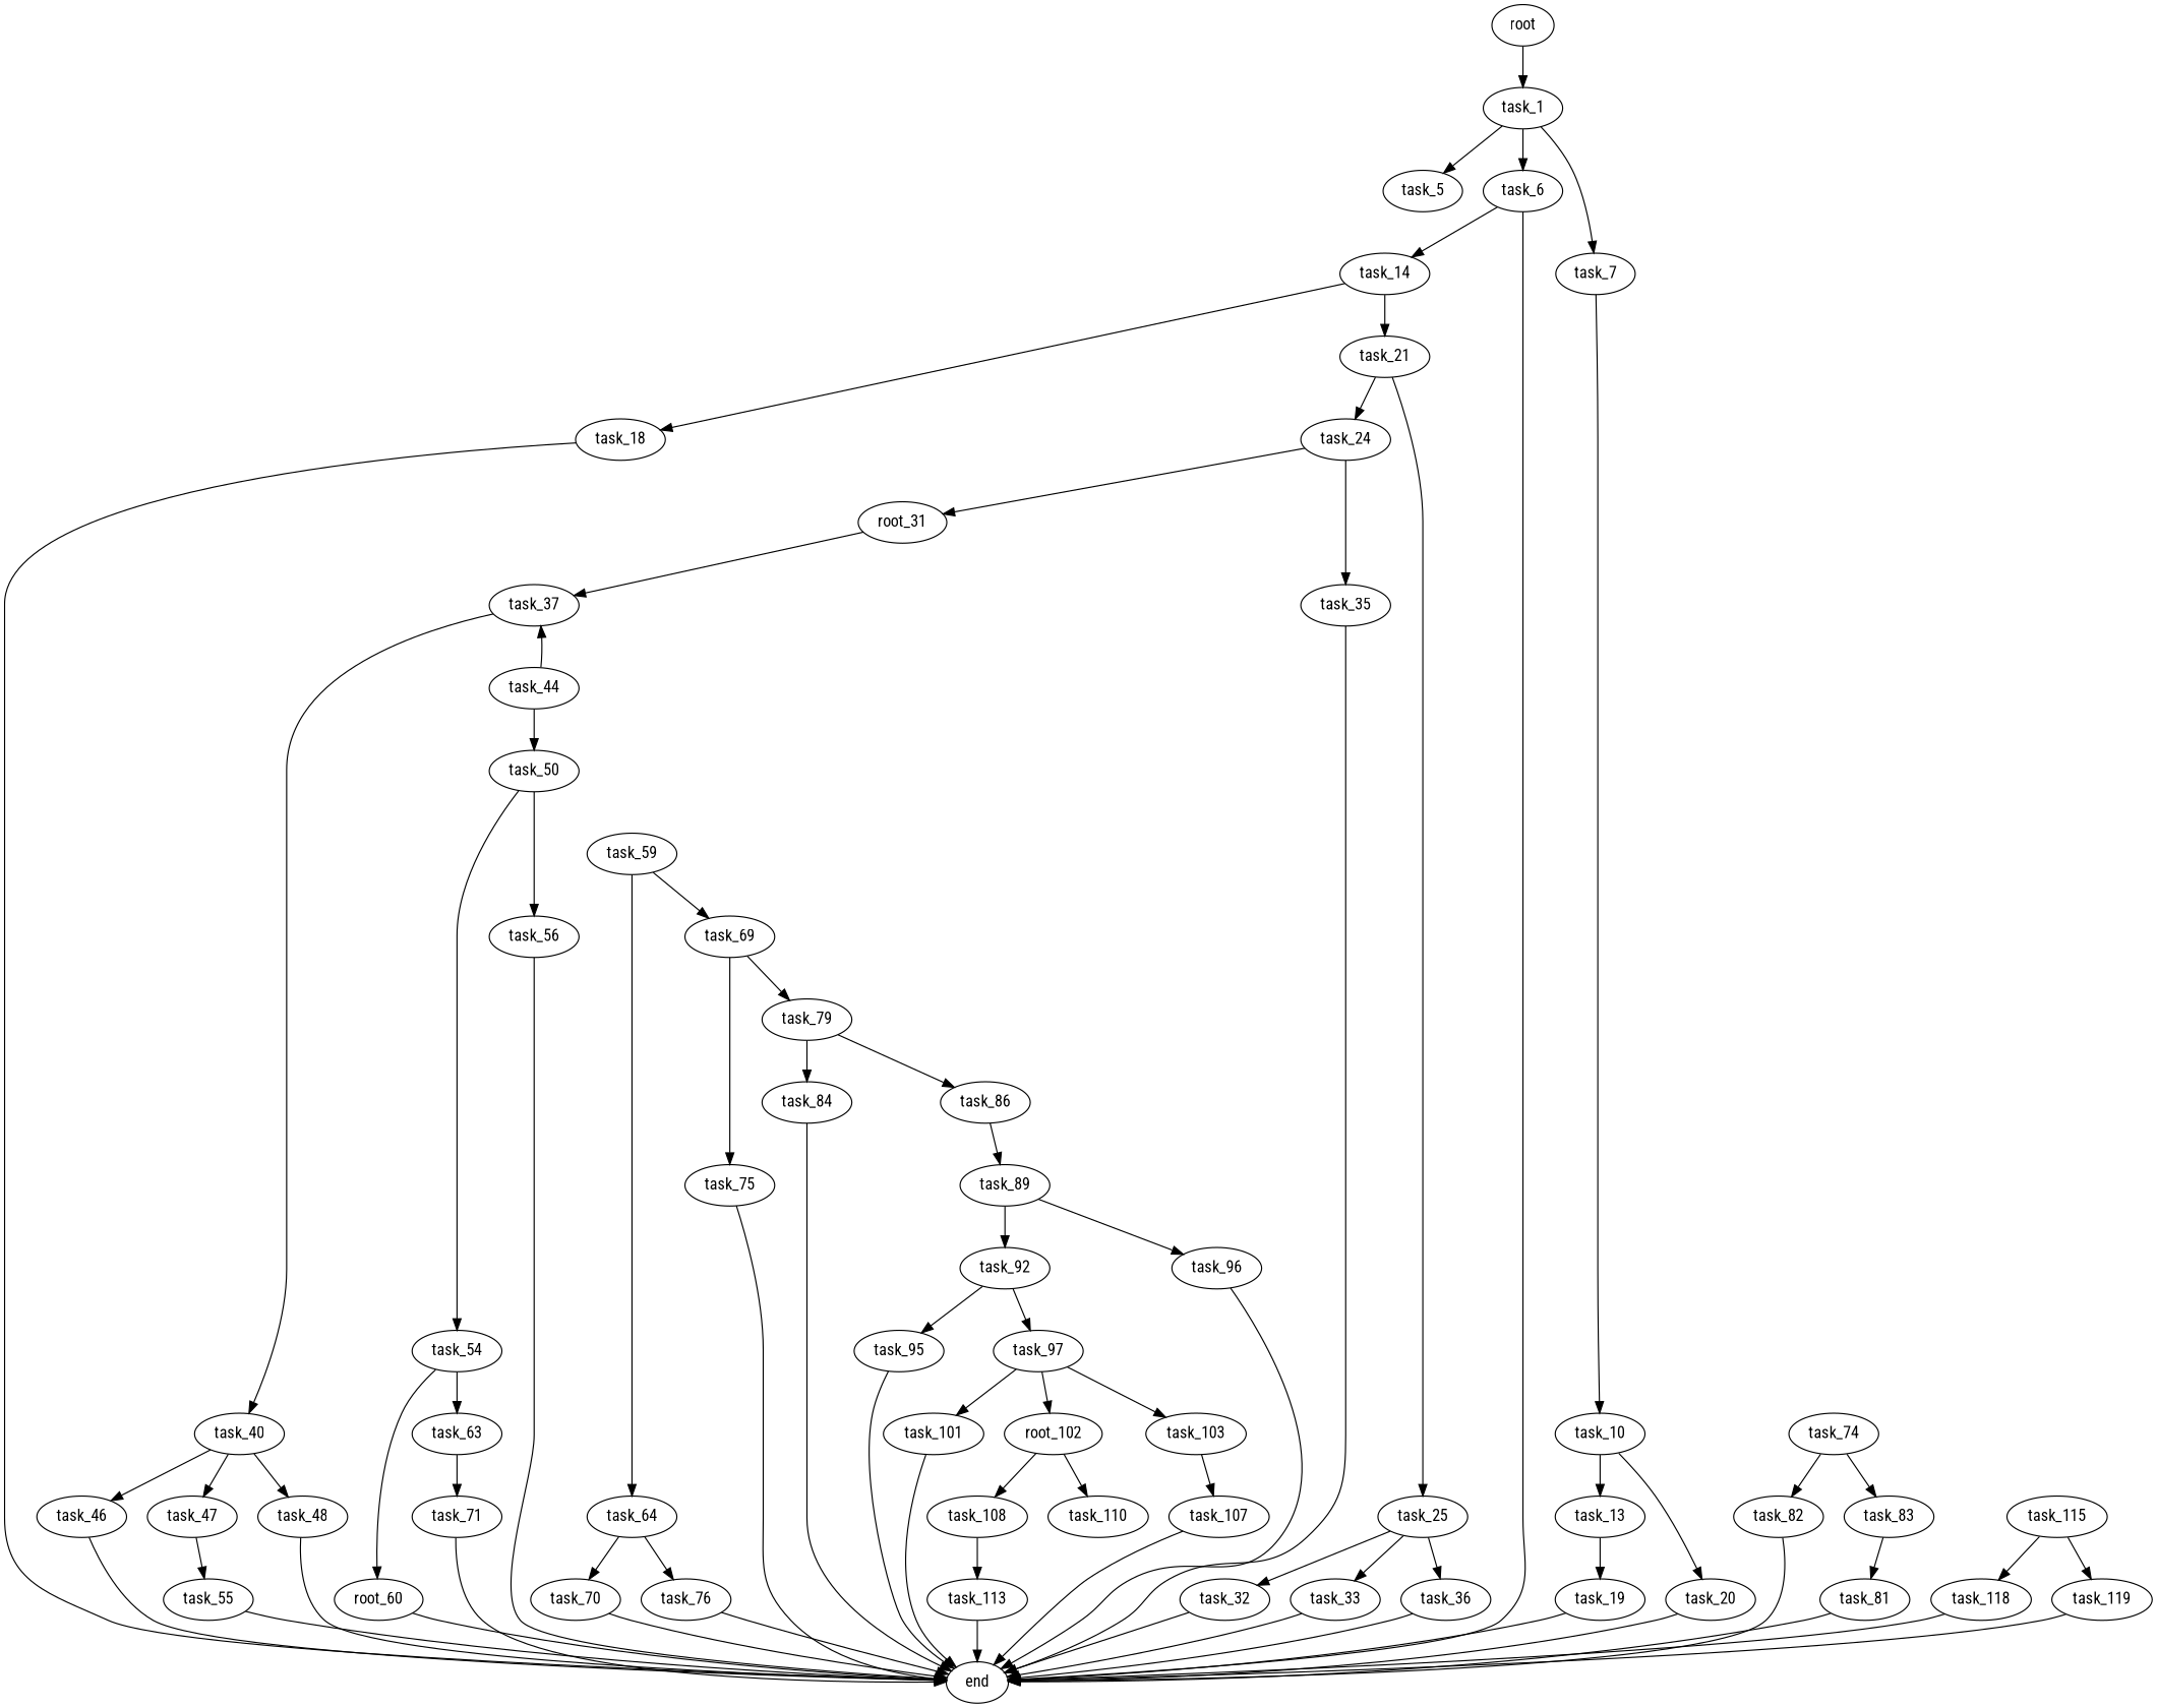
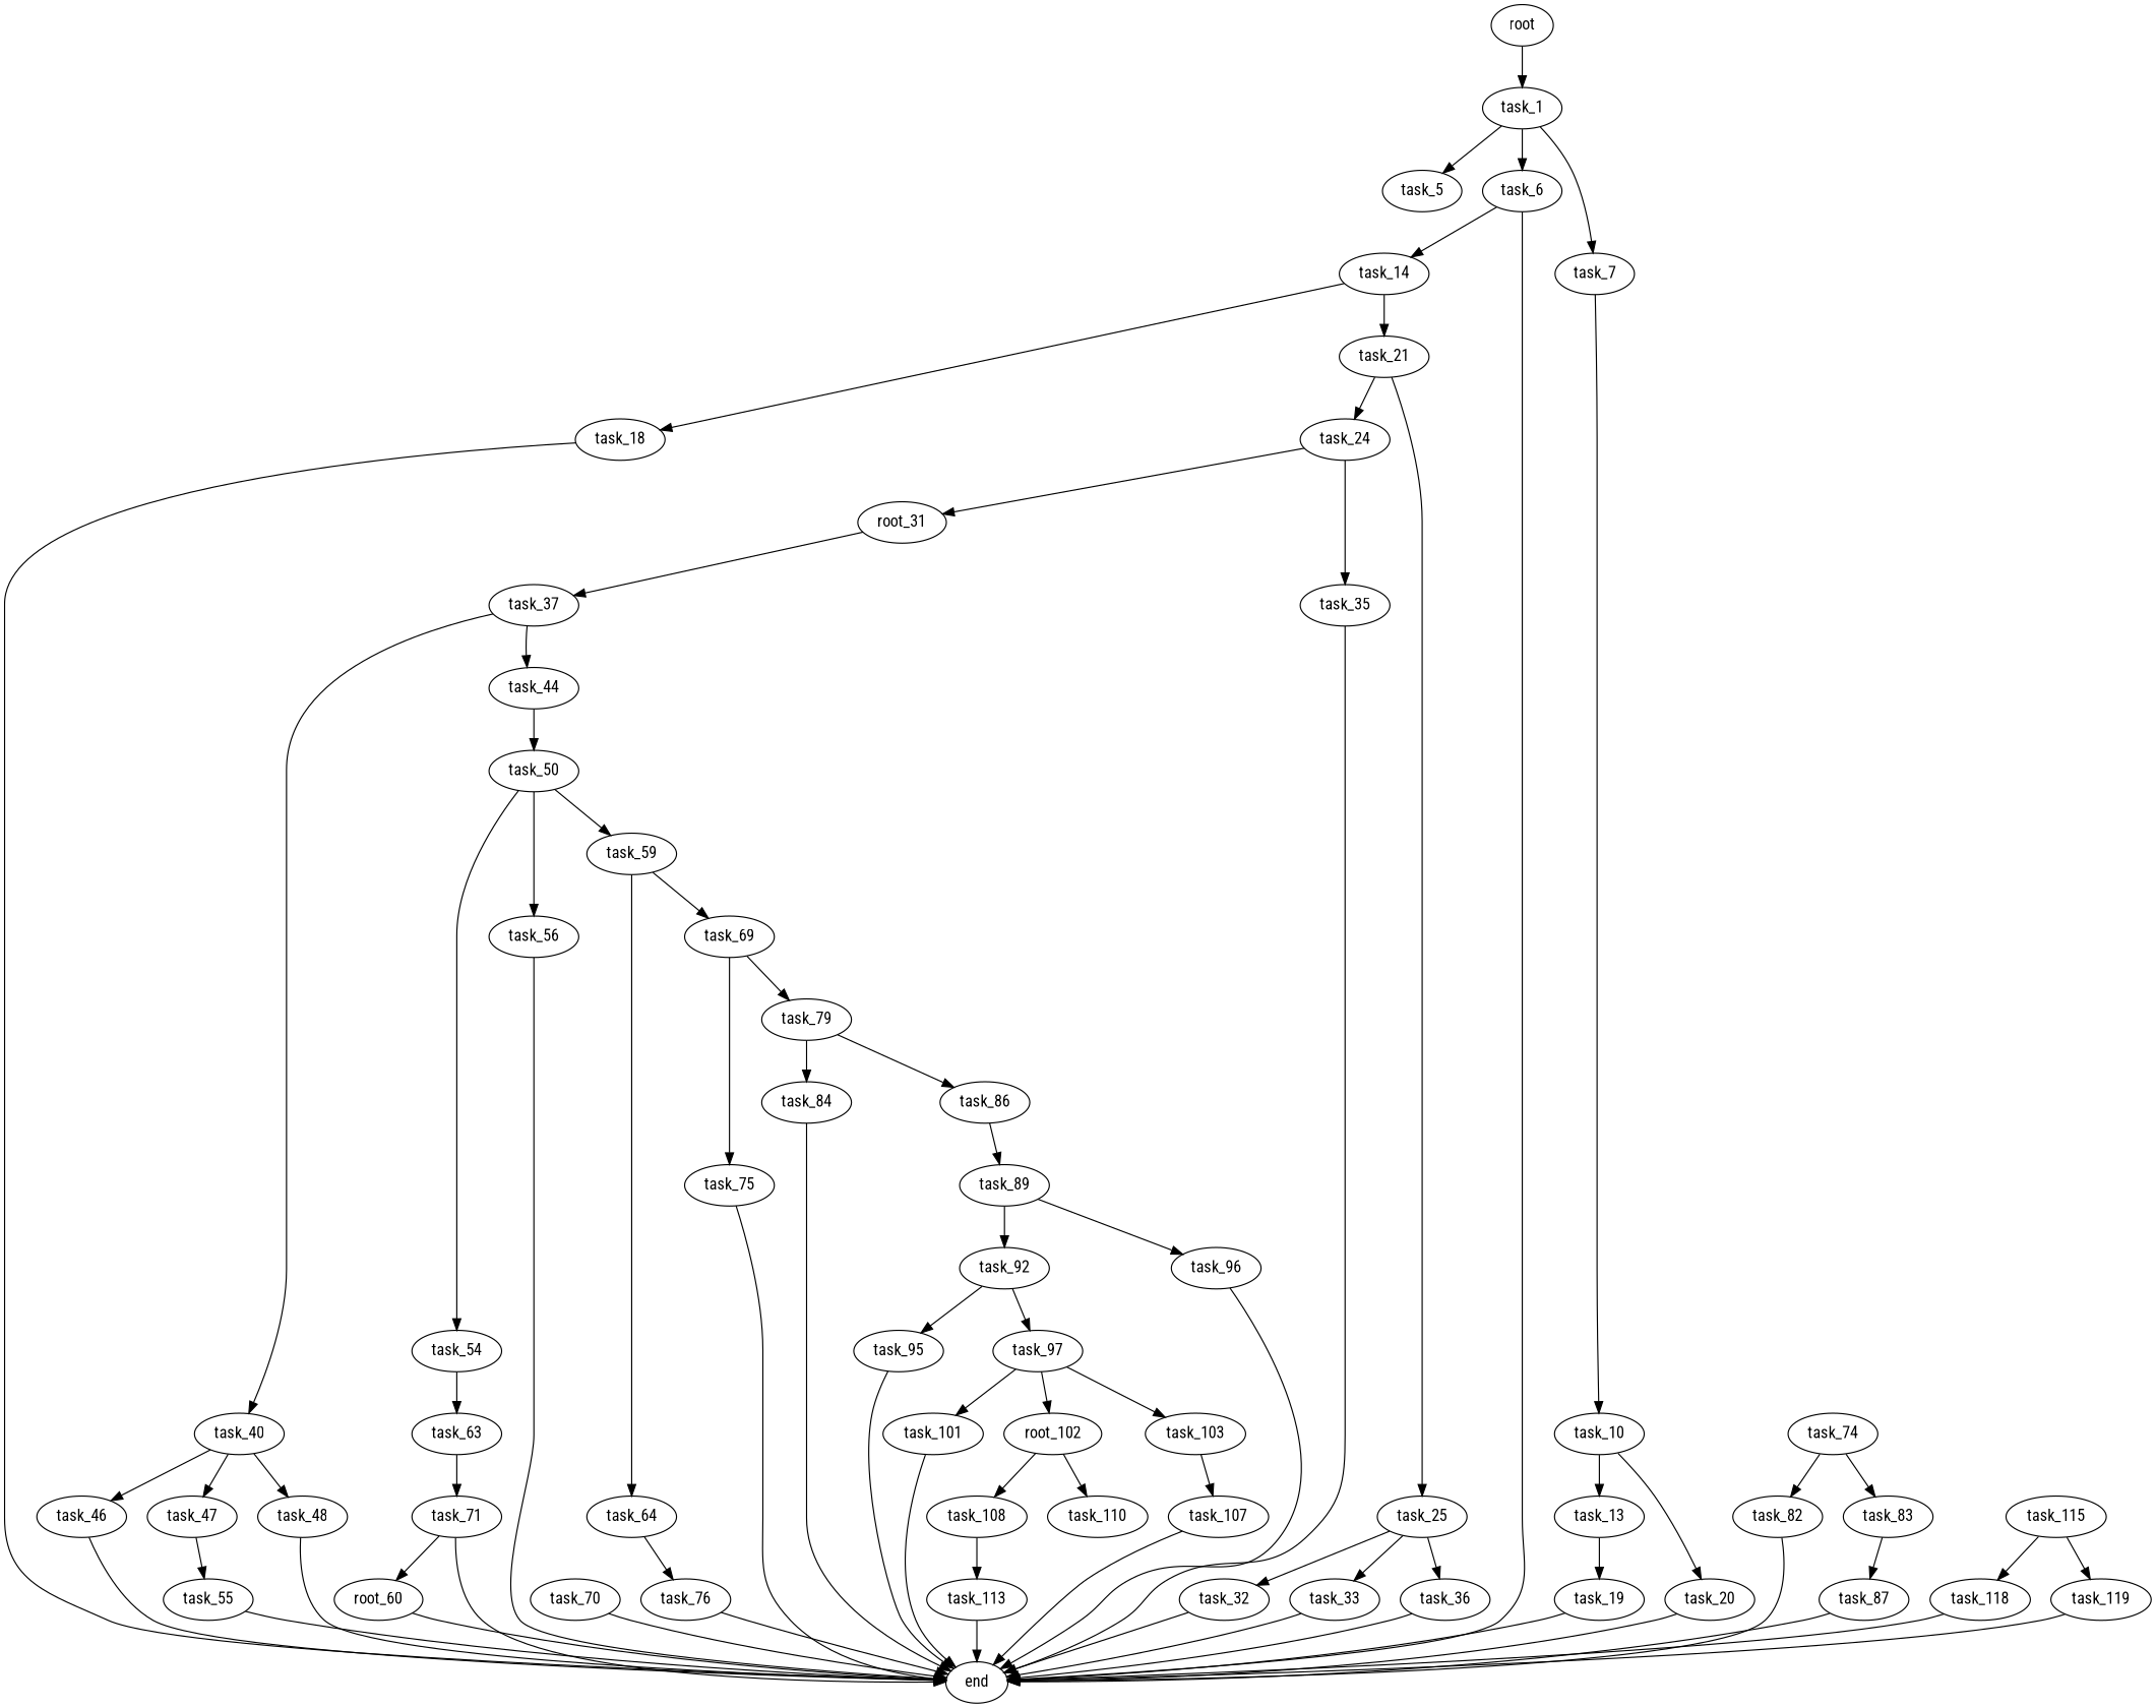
  digraph {
    fontname="Roboto Condensed"
    node [fontname="Roboto Condensed"]
    edge [fontname="Roboto Condensed"]
    root
    task_1
    task_5
    task_6
    task_7
    task_14
    end
    task_10
    task_18
    task_21
    task_13
    task_20
    task_24
    task_25
    task_19
    n16 [label=root_31]
    task_35
    task_32
    task_33
    task_36
    task_37
    task_40
    task_44
    task_46
    task_47
    task_48
    task_50
    task_55
    task_54
    task_56
    task_59
    n32 [label=root_60]
    task_63
    task_64
    task_69
    task_71
    task_70
    task_76
    task_75
    task_79
    task_74
    task_82
    task_83
    task_84
    task_86
-   task_87 [label=task_81]
+   task_87
    task_89
    task_92
    task_96
    task_95
    task_97
    task_101
    n53 [label=root_102]
    task_103
    task_108
    task_110
    task_107
    task_113
    task_115
    task_118
    task_119
    root -> task_1
    task_1 -> task_5
    task_1 -> task_6
    task_1 -> task_7
    task_6 -> task_14
    task_6 -> end
    task_7 -> task_10
    task_14 -> task_18
    task_14 -> task_21
    task_10 -> task_13
    task_10 -> task_20
    task_18 -> end
    task_21 -> task_24
    task_21 -> task_25
    task_13 -> task_19
    task_20 -> end
    task_24 -> n16
    task_24 -> task_35
    task_25 -> task_32
    task_25 -> task_33
    task_25 -> task_36
    task_19 -> end
    n16 -> task_37
    task_35 -> end
    task_32 -> end
    task_33 -> end
    task_36 -> end
    task_37 -> task_40
-   task_44 -> task_37
+   task_37 -> task_44
    task_40 -> task_46
    task_40 -> task_47
    task_40 -> task_48
    task_44 -> task_50
    task_46 -> end
    task_47 -> task_55
    task_48 -> end
    task_50 -> task_54
    task_50 -> task_56
+   task_50 -> task_59
    task_55 -> end
-   task_54 -> n32
+   task_71 -> n32
    task_54 -> task_63
    task_56 -> end
    task_59 -> task_64
    task_59 -> task_69
    n32 -> end
    task_63 -> task_71
-   task_64 -> task_70
    task_64 -> task_76
    task_69 -> task_75
    task_69 -> task_79
    task_71 -> end
    task_70 -> end
    task_76 -> end
    task_75 -> end
    task_79 -> task_84
    task_79 -> task_86
    task_74 -> task_82
    task_74 -> task_83
    task_82 -> end
    task_83 -> task_87
    task_84 -> end
    task_86 -> task_89
    task_87 -> end
    task_89 -> task_92
    task_89 -> task_96
    task_92 -> task_95
    task_92 -> task_97
    task_96 -> end
    task_95 -> end
    task_97 -> task_101
    task_97 -> n53
    task_97 -> task_103
    task_101 -> end
    n53 -> task_108
    n53 -> task_110
    task_103 -> task_107
    task_108 -> task_113
    task_107 -> end
    task_113 -> end
    task_115 -> task_118
    task_115 -> task_119
    task_118 -> end
    task_119 -> end
  }
